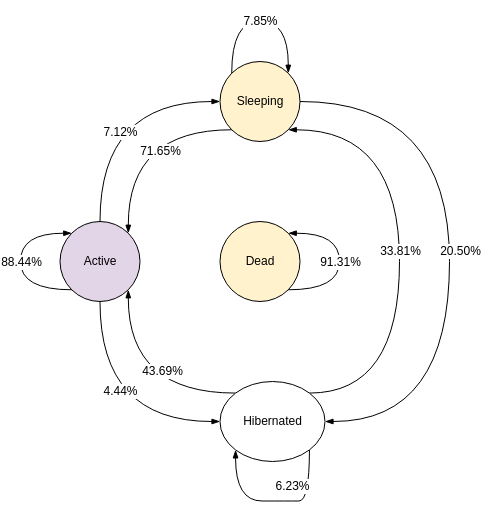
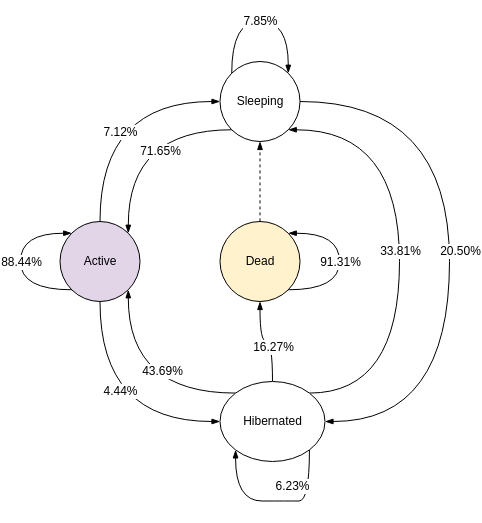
  <mxCell id="0" />
  <mxCell id="1" parent="0" />
  <mxCell id="2" style="edgeStyle=orthogonalEdgeStyle;rounded=0;orthogonalLoop=1;jettySize=auto;html=1;exitX=0.5;exitY=0;exitDx=0;exitDy=0;entryX=0;entryY=0.5;entryDx=0;entryDy=0;endArrow=blockThin;endFill=1;curved=1;" edge="1" parent="1" source="6" target="11"><mxGeometry relative="1" as="geometry" /></mxCell>
  <mxCell id="3" value="7.12%" style="text;html=1;resizable=0;points=[];align=center;verticalAlign=middle;labelBackgroundColor=#ffffff;" vertex="1" connectable="0" parent="2"><mxGeometry x="-0.156" y="-25" relative="1" as="geometry"><mxPoint x="-5.5" y="11.5" as="offset" /></mxGeometry></mxCell>
  <mxCell id="4" style="edgeStyle=orthogonalEdgeStyle;curved=1;rounded=0;orthogonalLoop=1;jettySize=auto;html=1;exitX=0.5;exitY=1;exitDx=0;exitDy=0;entryX=0;entryY=0.5;entryDx=0;entryDy=0;endArrow=blockThin;endFill=1;" edge="1" parent="1" source="6" target="20"><mxGeometry relative="1" as="geometry"><Array as="points"><mxPoint x="100" y="421.5" /></Array></mxGeometry></mxCell>
  <mxCell id="5" value="4.44%" style="text;html=1;resizable=0;points=[];align=center;verticalAlign=middle;labelBackgroundColor=#ffffff;" vertex="1" connectable="0" parent="4"><mxGeometry x="-0.21" y="-16" relative="1" as="geometry"><mxPoint x="35.5" y="-5.5" as="offset" /></mxGeometry></mxCell>
  <mxCell id="6" value="Active" style="ellipse;whiteSpace=wrap;html=1;fillColor=#e1d5e7;" vertex="1" parent="1"><mxGeometry x="59.5" y="221" width="80" height="80" as="geometry" /></mxCell>
  <mxCell id="7" style="edgeStyle=orthogonalEdgeStyle;curved=1;rounded=0;orthogonalLoop=1;jettySize=auto;html=1;exitX=0;exitY=1;exitDx=0;exitDy=0;entryX=1;entryY=0;entryDx=0;entryDy=0;endArrow=blockThin;endFill=1;" edge="1" parent="1" source="11" target="6"><mxGeometry relative="1" as="geometry"><Array as="points"><mxPoint x="128" y="129.5" /></Array></mxGeometry></mxCell>
  <mxCell id="8" value="71.65%" style="text;html=1;resizable=0;points=[];align=center;verticalAlign=middle;labelBackgroundColor=#ffffff;" vertex="1" connectable="0" parent="7"><mxGeometry x="-0.237" y="-12" relative="1" as="geometry"><mxPoint x="7" y="33.5" as="offset" /></mxGeometry></mxCell>
  <mxCell id="9" style="edgeStyle=orthogonalEdgeStyle;curved=1;rounded=0;orthogonalLoop=1;jettySize=auto;html=1;exitX=1;exitY=0.5;exitDx=0;exitDy=0;entryX=1;entryY=0.5;entryDx=0;entryDy=0;endArrow=blockThin;endFill=1;" edge="1" parent="1" source="11" target="20"><mxGeometry relative="1" as="geometry"><Array as="points"><mxPoint x="449" y="101.5" /><mxPoint x="449" y="421.5" /></Array></mxGeometry></mxCell>
  <mxCell id="10" value="20.50%&lt;br&gt;" style="text;html=1;resizable=0;points=[];align=center;verticalAlign=middle;labelBackgroundColor=#ffffff;" vertex="1" connectable="0" parent="9"><mxGeometry x="-0.147" y="-5" relative="1" as="geometry"><mxPoint x="15.5" y="46" as="offset" /></mxGeometry></mxCell>
- <mxCell id="11" value="Sleeping" style="ellipse;whiteSpace=wrap;html=1;fillColor=#fff2cc;" vertex="1" parent="1"><mxGeometry x="219.5" y="61" width="80" height="80" as="geometry" /></mxCell>
+ <mxCell id="11" value="Sleeping" style="ellipse;whiteSpace=wrap;html=1;" vertex="1" parent="1"><mxGeometry x="219.5" y="61" width="80" height="80" as="geometry" /></mxCell>
+ <mxCell id="12" style="edgeStyle=orthogonalEdgeStyle;curved=1;rounded=0;orthogonalLoop=1;jettySize=auto;html=1;exitX=0.5;exitY=0;exitDx=0;exitDy=0;entryX=0.5;entryY=1;entryDx=0;entryDy=0;endArrow=blockThin;endFill=1;dashed=1;" edge="1" parent="1" source="13" target="11"><mxGeometry relative="1" as="geometry"><Array as="points"><mxPoint x="260" y="160.5" /><mxPoint x="260" y="160.5" /></Array></mxGeometry></mxCell>
  <mxCell id="13" value="Dead" style="ellipse;whiteSpace=wrap;html=1;fillColor=#fff2cc;" vertex="1" parent="1"><mxGeometry x="219.5" y="221" width="80" height="80" as="geometry" /></mxCell>
  <mxCell id="14" style="edgeStyle=orthogonalEdgeStyle;curved=1;rounded=0;orthogonalLoop=1;jettySize=auto;html=1;entryX=1;entryY=1;entryDx=0;entryDy=0;endArrow=blockThin;endFill=1;exitX=0;exitY=0;exitDx=0;exitDy=0;" edge="1" parent="1" source="20" target="6"><mxGeometry relative="1" as="geometry"><mxPoint x="299.5" y="381" as="sourcePoint" /></mxGeometry></mxCell>
  <mxCell id="15" value="43.69%&lt;br&gt;" style="text;html=1;resizable=0;points=[];align=center;verticalAlign=middle;labelBackgroundColor=#ffffff;" vertex="1" connectable="0" parent="14"><mxGeometry x="-0.24" y="-22" relative="1" as="geometry"><mxPoint x="6" as="offset" /></mxGeometry></mxCell>
+ <mxCell id="16" style="edgeStyle=orthogonalEdgeStyle;curved=1;rounded=0;orthogonalLoop=1;jettySize=auto;html=1;entryX=0.5;entryY=1;entryDx=0;entryDy=0;endArrow=blockThin;endFill=1;exitX=0.5;exitY=0;exitDx=0;exitDy=0;" edge="1" parent="1" source="20" target="13"><mxGeometry relative="1" as="geometry"><mxPoint x="299" y="360.5" as="sourcePoint" /><Array as="points" /></mxGeometry></mxCell>
+ <mxCell id="17" value="16.27%" style="text;html=1;resizable=0;points=[];align=center;verticalAlign=middle;labelBackgroundColor=#ffffff;" vertex="1" connectable="0" parent="16"><mxGeometry x="-0.271" y="19" relative="1" as="geometry"><mxPoint x="19" y="-1" as="offset" /></mxGeometry></mxCell>
  <mxCell id="18" style="edgeStyle=orthogonalEdgeStyle;curved=1;rounded=0;orthogonalLoop=1;jettySize=auto;html=1;exitX=1;exitY=0;exitDx=0;exitDy=0;entryX=1;entryY=1;entryDx=0;entryDy=0;endArrow=blockThin;endFill=1;" edge="1" parent="1" source="20" target="11"><mxGeometry relative="1" as="geometry"><Array as="points"><mxPoint x="399" y="392.5" /><mxPoint x="399" y="129.5" /></Array></mxGeometry></mxCell>
  <mxCell id="19" value="33.81%" style="text;html=1;resizable=0;points=[];align=center;verticalAlign=middle;labelBackgroundColor=#ffffff;direction=south;" vertex="1" connectable="0" parent="18"><mxGeometry y="-25" relative="1" as="geometry"><mxPoint x="-24.5" as="offset" /></mxGeometry></mxCell>
  <mxCell id="20" value="Hibernated" style="ellipse;whiteSpace=wrap;html=1;" vertex="1" parent="1"><mxGeometry x="219.5" y="381" width="105" height="80" as="geometry" /></mxCell>
  <mxCell id="21" style="edgeStyle=orthogonalEdgeStyle;curved=1;rounded=0;orthogonalLoop=1;jettySize=auto;html=1;exitX=0;exitY=1;exitDx=0;exitDy=0;endArrow=blockThin;endFill=1;entryX=0;entryY=0;entryDx=0;entryDy=0;" edge="1" parent="1" source="6" target="6"><mxGeometry relative="1" as="geometry"><Array as="points"><mxPoint x="20" y="289.5" /><mxPoint x="20" y="232.5" /></Array><mxPoint x="49" y="130.5" as="targetPoint" /></mxGeometry></mxCell>
  <mxCell id="22" value="88.44%" style="text;html=1;resizable=0;points=[];align=center;verticalAlign=middle;labelBackgroundColor=#ffffff;" vertex="1" connectable="0" parent="21"><mxGeometry x="0.198" y="-2" relative="1" as="geometry"><mxPoint x="-1.5" y="15.5" as="offset" /></mxGeometry></mxCell>
  <mxCell id="23" style="edgeStyle=orthogonalEdgeStyle;curved=1;rounded=0;orthogonalLoop=1;jettySize=auto;html=1;exitX=1;exitY=1;exitDx=0;exitDy=0;entryX=0;entryY=1;entryDx=0;entryDy=0;endArrow=blockThin;endFill=1;" edge="1" parent="1" source="20" target="20"><mxGeometry relative="1" as="geometry"><Array as="points"><mxPoint x="288" y="500.5" /><mxPoint x="231" y="500.5" /></Array></mxGeometry></mxCell>
  <mxCell id="24" value="6.23%" style="text;html=1;resizable=0;points=[];align=center;verticalAlign=middle;labelBackgroundColor=#ffffff;" vertex="1" connectable="0" parent="23"><mxGeometry x="-0.365" y="-16" relative="1" as="geometry"><mxPoint x="-12.5" y="0.5" as="offset" /></mxGeometry></mxCell>
  <mxCell id="25" style="edgeStyle=orthogonalEdgeStyle;curved=1;rounded=0;orthogonalLoop=1;jettySize=auto;html=1;exitX=1;exitY=1;exitDx=0;exitDy=0;entryX=1;entryY=0;entryDx=0;entryDy=0;endArrow=blockThin;endFill=1;" edge="1" parent="1" source="13" target="13"><mxGeometry relative="1" as="geometry"><mxPoint x="425.5" y="249" as="sourcePoint" /><mxPoint x="369.5" y="249" as="targetPoint" /><Array as="points"><mxPoint x="339" y="289.5" /><mxPoint x="339" y="232.5" /></Array></mxGeometry></mxCell>
  <mxCell id="26" value="91.31%" style="text;html=1;resizable=0;points=[];align=center;verticalAlign=middle;labelBackgroundColor=#ffffff;" vertex="1" connectable="0" parent="25"><mxGeometry x="0.104" y="-1" relative="1" as="geometry"><mxPoint x="-0.5" y="8.5" as="offset" /></mxGeometry></mxCell>
  <mxCell id="27" style="edgeStyle=orthogonalEdgeStyle;curved=1;rounded=0;orthogonalLoop=1;jettySize=auto;html=1;exitX=0;exitY=0;exitDx=0;exitDy=0;entryX=1;entryY=0;entryDx=0;entryDy=0;endArrow=blockThin;endFill=1;" edge="1" parent="1" source="11" target="11"><mxGeometry relative="1" as="geometry"><Array as="points"><mxPoint x="231" y="20.5" /><mxPoint x="288" y="20.5" /></Array></mxGeometry></mxCell>
  <mxCell id="28" value="7.85%" style="text;html=1;resizable=0;points=[];align=center;verticalAlign=middle;labelBackgroundColor=#ffffff;" vertex="1" connectable="0" parent="27"><mxGeometry x="0.177" y="-2" relative="1" as="geometry"><mxPoint x="-14" y="-2.5" as="offset" /></mxGeometry></mxCell>
